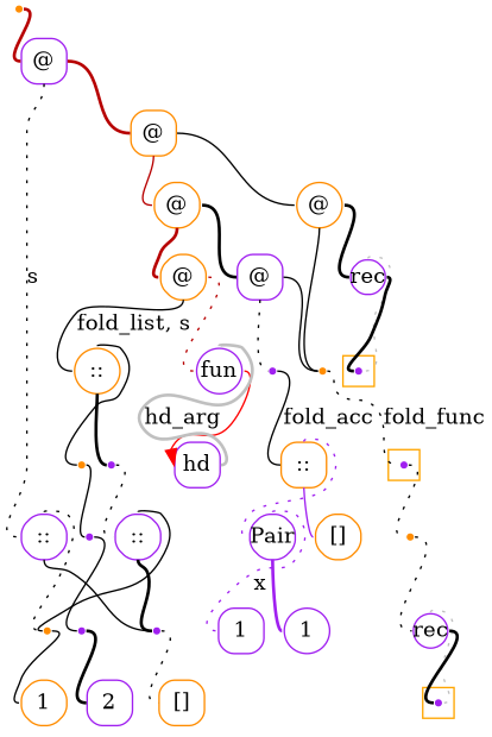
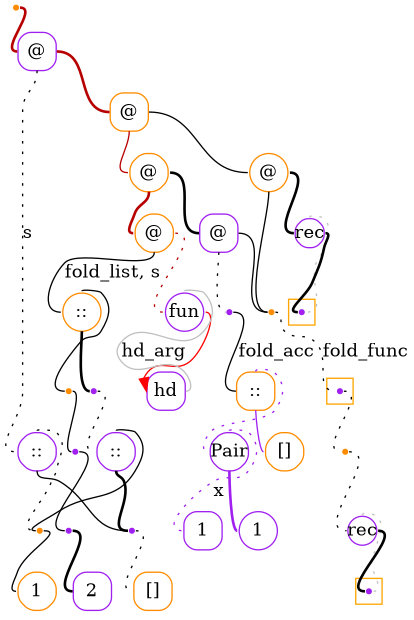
  digraph {
    labeldistance=0
    nodesep=.175
    rankdir=TB
    ranksep=.175
    node [color=purple fixedsize=true orientation=90 shape=point style=rounded]
    edge [arrowhead=none arrowtail=none headport=w tailport=e style=solid]
    ndcluster_nd174 [style=""]
    ndcluster_nd383 [style=""]
    ndcluster_nd700 [style=""]
    nd1 [color=darkorange orientation="" style=""]
    n5 [height=.4 label="@" shape=box width=.4]
    n6 [height=.4 label=1 shape=box width=.4]
    n7 [height=.4 label=2 shape=box width=.4]
    n8 [color=darkorange height=.4 label=1 shape=octagon width=.4]
    n9 [color=darkorange height=.4 label="[]" shape=box width=.4]
    n10 [height=.4 label="::" shape=octagon width=.4]
    n11 [label=" " color=darkorange]
    n12 [label=" "]
    n13 [label=" " color=darkorange]
    n14 [height=.3 label=rec shape=circle width=.3 orientation=""]
    n15 [color=darkorange height=.4 label="::" shape=circle width=.4]
    n16 [label=" " color=darkorange]
    n17 [label=" "]
    n18 [label=" "]
    n19 [height=.4 label=1 shape=circle width=.4]
    n20 [color=darkorange height=.4 label="[]" shape=octagon width=.4]
    n21 [height=.4 label=Pair shape=octagon width=.4]
    n22 [color=darkorange height=.4 label="::" shape=box width=.4]
    n23 [height=.3 label=rec shape=octagon width=.3 orientation=""]
    n24 [color=darkorange height=.4 label="@" shape=box width=.4]
    n25 [height=.4 label="::" shape=octagon width=.4]
    n26 [color=darkorange height=.4 label="@" shape=circle width=.4]
    n27 [color=darkorange height=.4 label="@" shape=octagon width=.4]
    n28 [label=" " color=darkorange]
    n29 [height=.4 label="@" shape=box width=.4]
    n30 [color=darkorange height=.4 label="@" shape=octagon width=.4]
    n31 [label=" "]
    n32 [height=.4 label=fun shape=circle width=.4 orientation=""]
    n33 [label=" "]
    n34 [height=.4 label=hd shape=box width=.4 orientation=""]
    subgraph cluster_1 {
      color=orange
      style=fill
      ndcluster_nd174
    }
    subgraph cluster_2 {
      color=orange
      style=fill
      ndcluster_nd383
    }
    subgraph cluster_3 {
      color=orange
      style=fill
      ndcluster_nd700
    }
    ndcluster_nd174 -> n13 [style=dotted]
    nd1 -> n5 [color="#b70000" style=bold]
    n5 -> n24 [color="#b70000" style=bold]
    n5 -> n25 [label=s tailport=s style=dotted]
    n10 -> n11 [tailport=n]
    n10 -> n12 [tailport=s style=bold]
    n11 -> n8
    n12 -> n9 [style=dotted]
    n13 -> n14 [color=black style=dotted]
    n14 -> ndcluster_nd383 [color=grey dir=back headport=e tailport=n style=dotted]
    n14 -> ndcluster_nd383 [style=bold]
    n15 -> n16 [tailport=n]
    n15 -> n17 [tailport=s style=bold]
    n16 -> n33
    n17 -> n10 [style=dotted]
    n18 -> n7 [style=bold]
    n21 -> n6 [color=purple label=x tailport=n style=dotted]
    n21 -> n19 [color=purple tailport=s style=bold]
    n22 -> n20 [color=purple tailport=s]
    n22 -> n21 [color=purple tailport=n style=dotted]
    n23 -> ndcluster_nd700 [color=grey dir=back headport=e tailport=n style=dotted]
    n23 -> ndcluster_nd700 [style=bold]
    n24 -> n26
    n24 -> n27 [color="#b70000" tailport=s]
    n25 -> n11 [tailport=n style=dotted]
    n25 -> n12 [tailport=s]
    n26 -> n23 [color=black style=bold]
    n26 -> n28 [tailport=s]
    n27 -> n29 [style=bold]
    n27 -> n30 [color="#b70000" tailport=s style=bold]
    n28 -> ndcluster_nd174 [label=fold_func style=dotted]
    n29 -> n28
    n29 -> n31 [tailport=s style=dotted]
    n30 -> n15 [label="fold_list, s" tailport=s]
    n30 -> n32 [color="#b70000" style=dotted]
    n31 -> n22 [label=fold_acc]
    n32 -> n34 [arrowhead=normal color=red]
-   n32 -> n34 [color=grey dir=back headport=e label=hd_arg tailport=n style=bold]
+   n32 -> n34 [color=grey dir=back headport=e label=hd_arg tailport=n]
    n33 -> n18
  }
